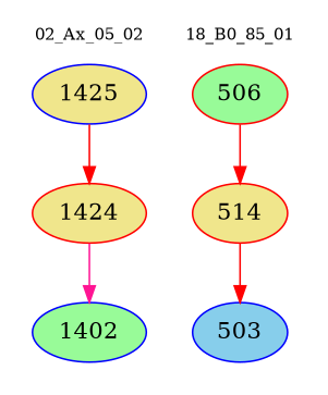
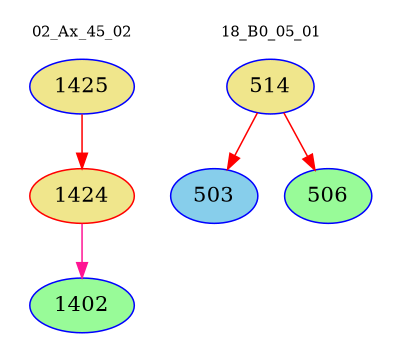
  digraph {
    node [color=blue fillcolor=khaki style=filled]
    edge [color=red]
    n1 [color=red label=1424]
    n2 [fillcolor=palegreen label=1402]
    n3 [label=1425]
-   n4 [color=red label=514]
+   n4 [label=514]
    n5 [fillcolor=skyblue label=503]
-   n6 [color=red fillcolor=palegreen label=506]
+   n6 [fillcolor=palegreen label=506]
    subgraph cluster_1 {
      color=white
      fontsize=10
-     label="02_Ax_05_02"
+     label="02_Ax_45_02"
      n1
      n2
      n3
    }
    subgraph cluster_2 {
      color=white
      fontsize=10
-     label="18_B0_85_01"
+     label="18_B0_05_01"
      n4
      n5
      n6
    }
    n1 -> n2 [color=deeppink]
    n3 -> n1
    n4 -> n5
-   n6 -> n4
+   n4 -> n6
  }
